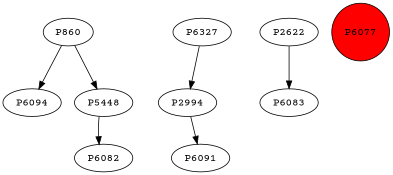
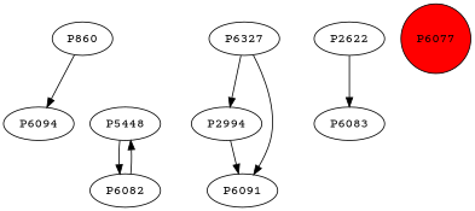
  digraph {
    fontname="Courier Prime"
    node [fontname="Courier Prime"]
    edge [fontname="Courier Prime"]
    P860
    P6094
    n3 [label=P5448]
    P6082
    P2994
    P6091
    P6327
    P2622
    P6083
    P6077 [fillcolor=red shape=circle style=filled]
    P860 -> P6094
    n3 -> P6082
-   P860 -> n3
+   P6082 -> n3
    P2994 -> P6091
    P6327 -> P2994
+   P6327 -> P6091
    P2622 -> P6083
  }
